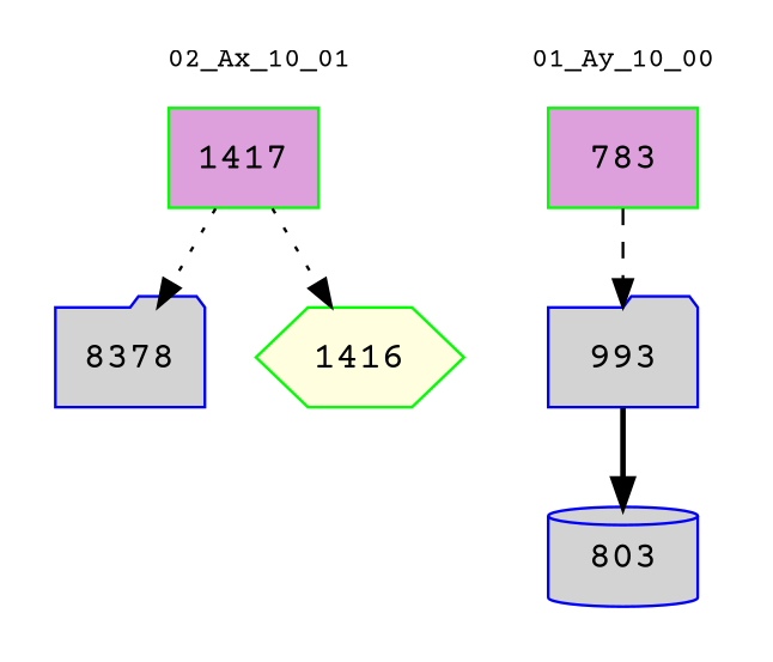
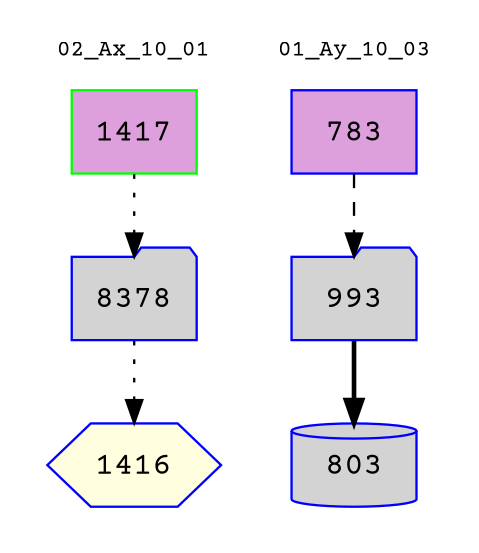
  digraph {
    fontname="Courier Prime"
    node [color=blue fillcolor=lightgrey fontname="Courier Prime" shape=box style=filled]
    edge [color=black fontname="Courier Prime" style=dotted]
    n1 [color=green fillcolor=plum label=1417]
    n2 [label=8378 shape=folder]
-   n3 [color=green fillcolor=lightyellow label=1416 shape=hexagon]
-   n4 [color=green fillcolor=plum label=783]
+   n3 [fillcolor=lightyellow label=1416 shape=hexagon]
+   n4 [fillcolor=plum label=783]
    n5 [label=993 shape=folder]
    n6 [label=803 shape=cylinder]
    subgraph cluster_1 {
      color=white
      fontsize=10
      label="02_Ax_10_01"
      n1
      n2
      n3
    }
    subgraph cluster_2 {
      color=white
      fontsize=10
-     label="01_Ay_10_00"
+     label="01_Ay_10_03"
      n4
      n5
      n6
    }
    n1 -> n2
-   n1 -> n3
+   n2 -> n3
    n4 -> n5 [style=dashed]
    n5 -> n6 [style=bold]
  }
